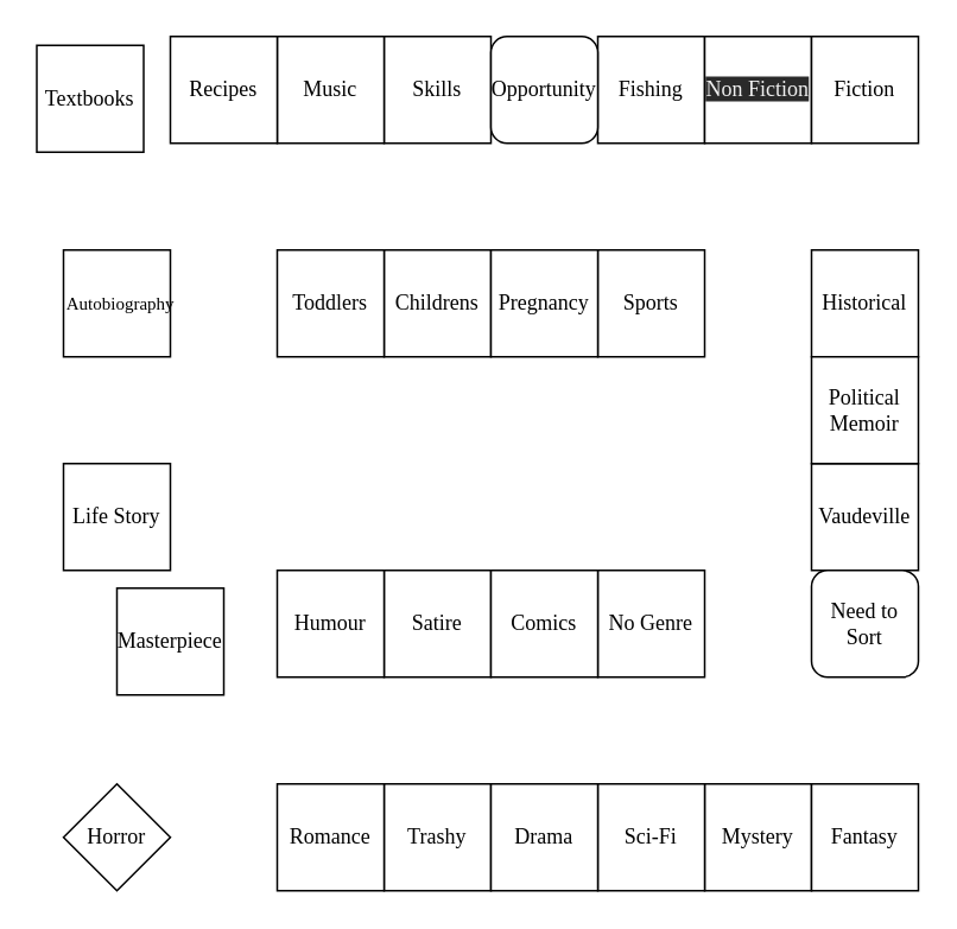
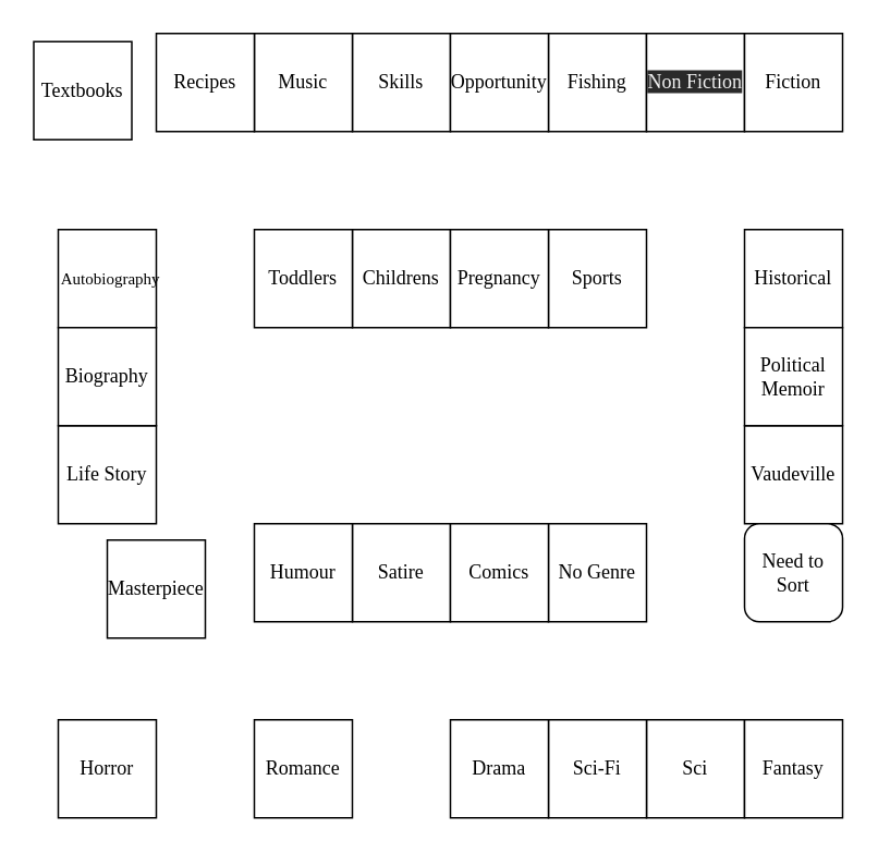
  <mxCell id="0" />
  <mxCell id="1" parent="0" />
  <mxCell id="2" value="&lt;font face=&quot;feather&quot;&gt;Historical&lt;/font&gt;" style="whiteSpace=wrap;html=1;" parent="1" vertex="1"><mxGeometry x="455" y="140" width="60" height="60" as="geometry" /></mxCell>
  <mxCell id="3" value="&lt;font face=&quot;feather&quot;&gt;Textbooks&lt;br&gt;&lt;/font&gt;" style="whiteSpace=wrap;html=1;" parent="1" vertex="1"><mxGeometry x="20" y="25" width="60" height="60" as="geometry" /></mxCell>
  <mxCell id="4" value="&lt;font face=&quot;feather&quot;&gt;Skills&lt;br&gt;&lt;/font&gt;" style="whiteSpace=wrap;html=1;" parent="1" vertex="1"><mxGeometry x="215" width="60" height="60" as="geometry" y="20" /></mxCell>
  <mxCell id="5" value="&lt;font face=&quot;feather&quot;&gt;Music&lt;br&gt;&lt;/font&gt;" style="whiteSpace=wrap;html=1;" parent="1" vertex="1"><mxGeometry x="155" width="60" height="60" as="geometry" y="20" /></mxCell>
  <mxCell id="6" value="&lt;font face=&quot;feather&quot;&gt;Fishing&lt;/font&gt;" style="whiteSpace=wrap;html=1;" parent="1" vertex="1"><mxGeometry x="335" width="60" height="60" as="geometry" y="20" /></mxCell>
  <mxCell id="7" value="&lt;span style=&quot;color: rgb(240 , 240 , 240) ; font-family: &amp;#34;feather&amp;#34; ; font-size: 12px ; font-style: normal ; font-weight: 400 ; letter-spacing: normal ; text-align: center ; text-indent: 0px ; text-transform: none ; word-spacing: 0px ; background-color: rgb(42 , 42 , 42) ; display: inline ; float: none&quot;&gt;Non Fiction&lt;/span&gt;&lt;br&gt;" style="whiteSpace=wrap;html=1;" parent="1" vertex="1"><mxGeometry x="395" width="60" height="60" as="geometry" y="20" /></mxCell>
  <mxCell id="8" value="&lt;font face=&quot;feather&quot;&gt;Recipes&lt;br&gt;&lt;/font&gt;" style="whiteSpace=wrap;html=1;" parent="1" vertex="1"><mxGeometry x="95" width="60" height="60" as="geometry" y="20" /></mxCell>
  <mxCell id="9" value="&lt;font face=&quot;feather&quot;&gt;Fiction&lt;/font&gt;" style="whiteSpace=wrap;html=1;" parent="1" vertex="1"><mxGeometry x="455" width="60" height="60" as="geometry" y="20" /></mxCell>
  <mxCell id="10" value="&lt;font face=&quot;feather&quot;&gt;Vaudeville&lt;/font&gt;" style="whiteSpace=wrap;html=1;" parent="1" vertex="1"><mxGeometry x="455" y="260" width="60" height="60" as="geometry" /></mxCell>
  <mxCell id="11" value="&lt;span style=&quot;font-family: &amp;#34;feather&amp;#34;&quot;&gt;Need to Sort&lt;/span&gt;" style="whiteSpace=wrap;html=1;rounded=1;" parent="1" vertex="1"><mxGeometry x="455" y="320" width="60" height="60" as="geometry" /></mxCell>
  <mxCell id="12" value="&lt;font face=&quot;feather&quot;&gt;Political Memoir&lt;/font&gt;" style="whiteSpace=wrap;html=1;" parent="1" vertex="1"><mxGeometry x="455" y="200" width="60" height="60" as="geometry" /></mxCell>
  <mxCell id="13" value="&lt;font face=&quot;feather&quot; style=&quot;font-size: 10px&quot;&gt;Autobiography&lt;/font&gt;" style="whiteSpace=wrap;html=1;align=left;" parent="1" vertex="1"><mxGeometry y="140" width="60" height="60" as="geometry" x="35" /></mxCell>
  <mxCell id="14" value="&lt;font face=&quot;feather&quot;&gt;Life Story&lt;/font&gt;" style="whiteSpace=wrap;html=1;" parent="1" vertex="1"><mxGeometry y="260" width="60" height="60" as="geometry" x="35" /></mxCell>
  <mxCell id="15" value="&lt;font face=&quot;feather&quot;&gt;Masterpiece&lt;/font&gt;" style="whiteSpace=wrap;html=1;" parent="1" vertex="1"><mxGeometry x="65" y="330" width="60" height="60" as="geometry" /></mxCell>
- <mxCell id="17" value="&lt;font face=&quot;feather&quot;&gt;Horror&lt;br&gt;&lt;/font&gt;" style="rhombus;whiteSpace=wrap;html=1;" parent="1" vertex="1"><mxGeometry y="440" width="60" height="60" as="geometry" x="35" /></mxCell>
- <mxCell id="18" value="&lt;font face=&quot;feather&quot;&gt;Trashy&lt;/font&gt;" style="whiteSpace=wrap;html=1;" parent="1" vertex="1"><mxGeometry x="215" y="440" width="60" height="60" as="geometry" /></mxCell>
+ <mxCell id="16" value="&lt;font face=&quot;feather&quot;&gt;Biography&lt;/font&gt;" style="whiteSpace=wrap;html=1;" parent="1" vertex="1"><mxGeometry y="200" width="60" height="60" as="geometry" x="35" /></mxCell>
+ <mxCell id="17" value="&lt;font face=&quot;feather&quot;&gt;Horror&lt;br&gt;&lt;/font&gt;" style="whiteSpace=wrap;html=1;" parent="1" vertex="1"><mxGeometry y="440" width="60" height="60" as="geometry" x="35" /></mxCell>
  <mxCell id="19" value="&lt;font face=&quot;feather&quot;&gt;Romance&lt;/font&gt;" style="whiteSpace=wrap;html=1;" parent="1" vertex="1"><mxGeometry x="155" y="440" width="60" height="60" as="geometry" /></mxCell>
- <mxCell id="20" value="&lt;font face=&quot;feather&quot;&gt;Mystery&lt;/font&gt;" style="whiteSpace=wrap;html=1;" parent="1" vertex="1"><mxGeometry x="395" y="440" width="60" height="60" as="geometry" /></mxCell>
+ <mxCell id="20" value="&lt;font face=&quot;feather&quot;&gt;Sci&lt;/font&gt;" style="whiteSpace=wrap;html=1;" parent="1" vertex="1"><mxGeometry x="395" y="440" width="60" height="60" as="geometry" /></mxCell>
  <mxCell id="21" value="&lt;font face=&quot;feather&quot;&gt;Sci-Fi&lt;/font&gt;" style="whiteSpace=wrap;html=1;" parent="1" vertex="1"><mxGeometry x="335" y="440" width="60" height="60" as="geometry" /></mxCell>
  <mxCell id="22" value="&lt;font face=&quot;feather&quot;&gt;Fantasy&lt;/font&gt;" style="whiteSpace=wrap;html=1;" parent="1" vertex="1"><mxGeometry x="455" y="440" width="60" height="60" as="geometry" /></mxCell>
  <mxCell id="23" value="&lt;font face=&quot;feather&quot;&gt;Childrens&lt;/font&gt;" style="whiteSpace=wrap;html=1;" parent="1" vertex="1"><mxGeometry x="215" y="140" width="60" height="60" as="geometry" /></mxCell>
  <mxCell id="24" value="&lt;font face=&quot;feather&quot;&gt;Toddlers&lt;/font&gt;" style="whiteSpace=wrap;html=1;" parent="1" vertex="1"><mxGeometry x="155" y="140" width="60" height="60" as="geometry" /></mxCell>
  <mxCell id="25" value="&lt;font face=&quot;feather&quot;&gt;Sports&lt;/font&gt;" style="whiteSpace=wrap;html=1;" parent="1" vertex="1"><mxGeometry x="335" y="140" width="60" height="60" as="geometry" /></mxCell>
  <mxCell id="26" value="&lt;font face=&quot;feather&quot;&gt;Pregnancy&lt;/font&gt;" style="whiteSpace=wrap;html=1;" parent="1" vertex="1"><mxGeometry x="275" y="140" width="60" height="60" as="geometry" /></mxCell>
  <mxCell id="27" value="&lt;font face=&quot;feather&quot;&gt;Satire&lt;/font&gt;" style="whiteSpace=wrap;html=1;" parent="1" vertex="1"><mxGeometry x="215" y="320" width="60" height="60" as="geometry" /></mxCell>
  <mxCell id="28" value="&lt;font face=&quot;feather&quot;&gt;Humour&lt;/font&gt;" style="whiteSpace=wrap;html=1;" parent="1" vertex="1"><mxGeometry x="155" y="320" width="60" height="60" as="geometry" /></mxCell>
  <mxCell id="29" value="&lt;font face=&quot;feather&quot;&gt;No Genre&lt;br&gt;&lt;/font&gt;" style="whiteSpace=wrap;html=1;" parent="1" vertex="1"><mxGeometry x="335" y="320" width="60" height="60" as="geometry" /></mxCell>
  <mxCell id="30" value="&lt;font face=&quot;feather&quot;&gt;Comics&lt;/font&gt;" style="whiteSpace=wrap;html=1;" parent="1" vertex="1"><mxGeometry x="275" y="320" width="60" height="60" as="geometry" /></mxCell>
- <mxCell id="31" value="&lt;font face=&quot;feather&quot;&gt;Opportunity&lt;/font&gt;" style="whiteSpace=wrap;html=1;rounded=1;" parent="1" vertex="1"><mxGeometry x="275" width="60" height="60" as="geometry" y="20" /></mxCell>
+ <mxCell id="31" value="&lt;font face=&quot;feather&quot;&gt;Opportunity&lt;/font&gt;" style="whiteSpace=wrap;html=1;" parent="1" vertex="1"><mxGeometry x="275" width="60" height="60" as="geometry" y="20" /></mxCell>
  <mxCell id="32" value="&lt;font face=&quot;feather&quot;&gt;Drama&lt;/font&gt;" style="whiteSpace=wrap;html=1;" parent="1" vertex="1"><mxGeometry x="275" y="440" width="60" height="60" as="geometry" /></mxCell>
